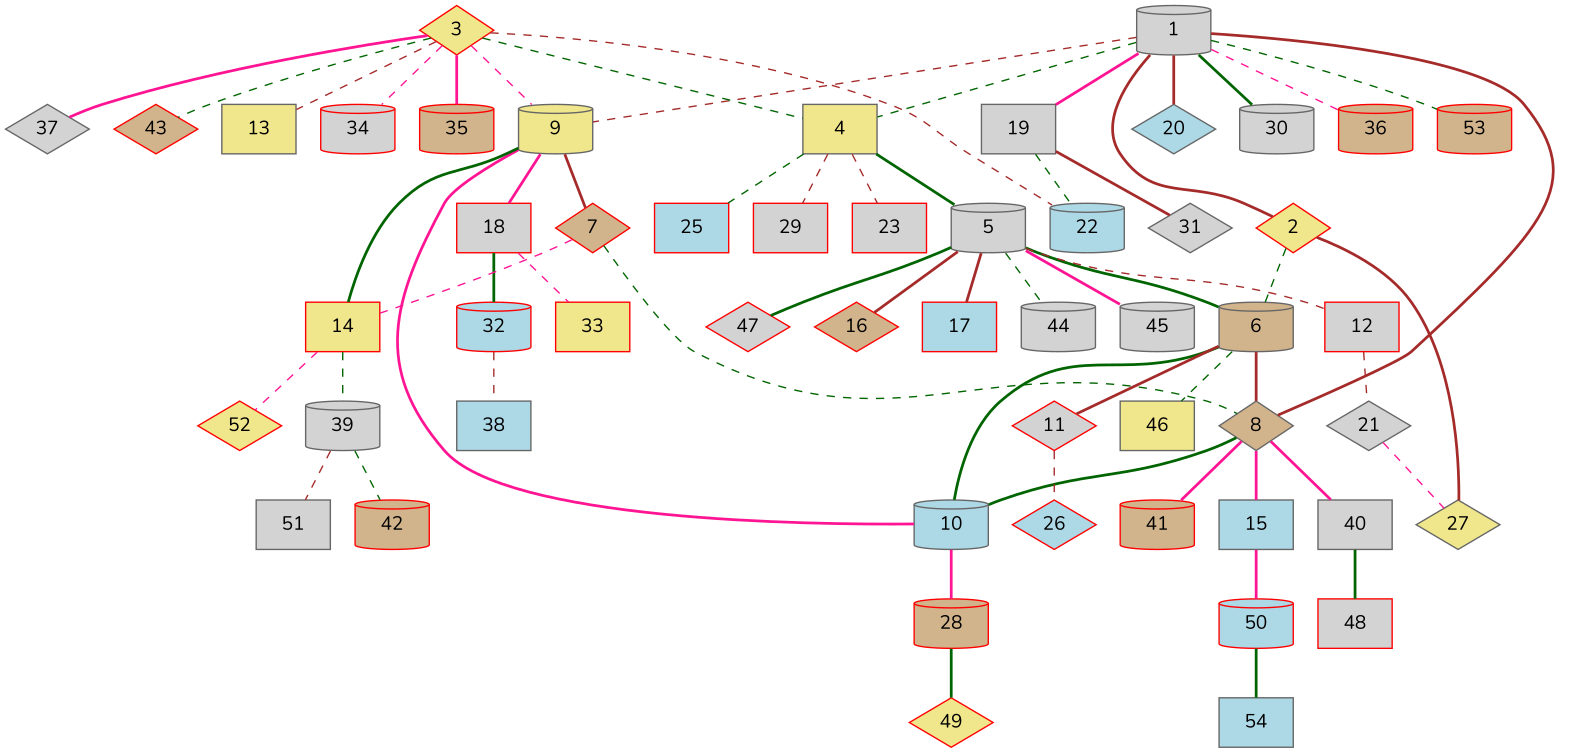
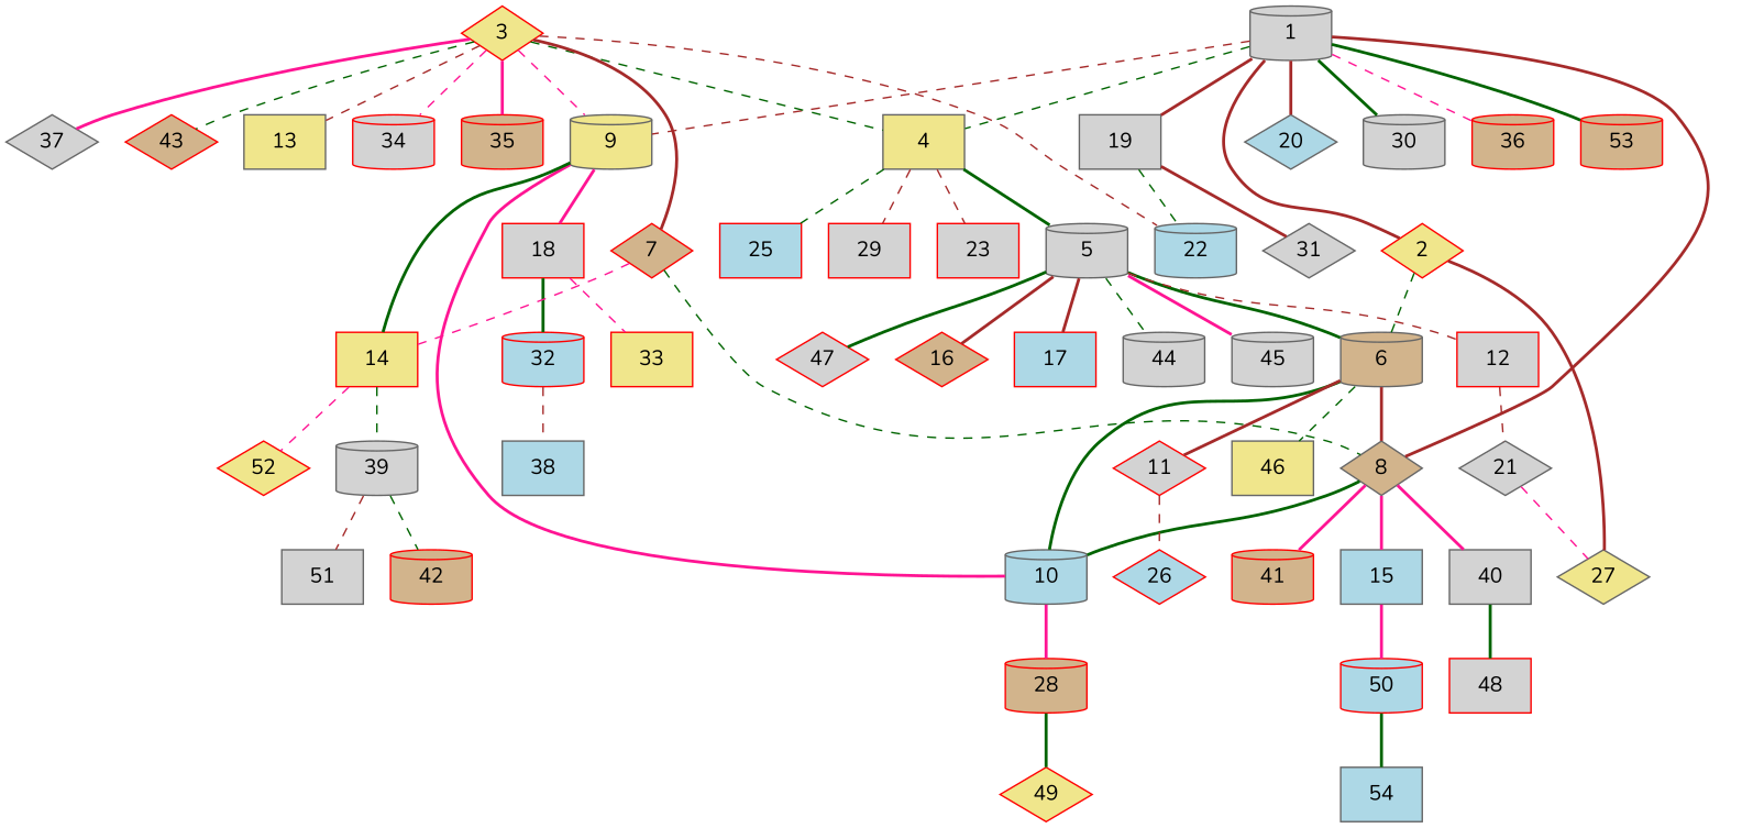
  graph {
    fontname=Nunito
    node [color=red fillcolor=lightgrey fontname=Nunito shape=cylinder style=filled]
    edge [color=darkgreen fontname=Nunito style=bold]
    1 [color=gray40]
    2 [fillcolor=khaki shape=diamond]
    4 [color=gray40 fillcolor=khaki shape=box]
    8 [color=gray40 fillcolor=tan shape=diamond]
    9 [color=gray40 fillcolor=khaki]
    19 [color=gray40 shape=box]
    20 [color=gray40 fillcolor=lightblue shape=diamond]
    30 [color=gray40]
    36 [fillcolor=tan]
    53 [fillcolor=tan]
    6 [color=gray40 fillcolor=tan]
    27 [color=gray40 fillcolor=khaki shape=diamond]
    5 [color=gray40]
    23 [shape=box]
    25 [fillcolor=lightblue shape=box]
    29 [shape=box]
    10 [color=gray40 fillcolor=lightblue]
    15 [color=gray40 fillcolor=lightblue shape=box]
    40 [color=gray40 shape=box]
    41 [fillcolor=tan]
    14 [fillcolor=khaki shape=box]
    18 [shape=box]
    22 [color=gray40 fillcolor=lightblue]
    31 [color=gray40 shape=diamond]
    11 [shape=diamond]
    46 [color=gray40 fillcolor=khaki shape=box]
    3 [fillcolor=khaki shape=diamond]
    7 [fillcolor=tan shape=diamond]
    13 [color=gray40 fillcolor=khaki shape=box]
    34
    35 [fillcolor=tan]
    37 [color=gray40 shape=diamond]
    43 [fillcolor=tan shape=diamond]
    12 [shape=box]
    16 [fillcolor=tan shape=diamond]
    17 [fillcolor=lightblue shape=box]
    44 [color=gray40]
    45 [color=gray40]
    47 [shape=diamond]
    21 [color=gray40 shape=diamond]
    28 [fillcolor=tan]
    26 [fillcolor=lightblue shape=diamond]
    39 [color=gray40]
    52 [fillcolor=khaki shape=diamond]
    50 [fillcolor=lightblue]
    48 [shape=box]
    32 [fillcolor=lightblue]
    33 [fillcolor=khaki shape=box]
    49 [fillcolor=khaki shape=diamond]
    42 [fillcolor=tan]
    51 [color=gray40 shape=box]
    54 [color=gray40 fillcolor=lightblue shape=box]
    38 [color=gray40 fillcolor=lightblue shape=box]
    1 -- 2 [color=brown]
    1 -- 4 [style=dashed]
    1 -- 8 [color=brown]
    1 -- 9 [color=brown style=dashed]
-   1 -- 19 [color=deeppink]
+   1 -- 19 [color=brown]
    1 -- 20 [color=brown]
    1 -- 30
    1 -- 36 [color=deeppink style=dashed]
-   1 -- 53 [style=dashed]
+   1 -- 53
    2 -- 6 [style=dashed]
    2 -- 27 [color=brown]
    4 -- 5
    4 -- 23 [color=brown style=dashed]
    4 -- 25 [style=dashed]
    4 -- 29 [color=brown style=dashed]
    8 -- 10
    8 -- 15 [color=deeppink]
    8 -- 40 [color=deeppink]
    8 -- 41 [color=deeppink]
    9 -- 10 [color=deeppink]
    9 -- 14
    9 -- 18 [color=deeppink]
    19 -- 22 [style=dashed]
    19 -- 31 [color=brown]
    6 -- 8 [color=brown]
    6 -- 10
    6 -- 11 [color=brown]
    6 -- 46 [style=dashed]
    5 -- 6
    5 -- 12 [color=brown style=dashed]
    5 -- 16 [color=brown]
    5 -- 17 [color=brown]
    5 -- 44 [style=dashed]
    5 -- 45 [color=deeppink]
    5 -- 47
    10 -- 28 [color=deeppink]
    15 -- 50 [color=deeppink]
    40 -- 48
    14 -- 39 [style=dashed]
    14 -- 52 [color=deeppink style=dashed]
    18 -- 32
    18 -- 33 [color=deeppink style=dashed]
    11 -- 26 [color=brown style=dashed]
    3 -- 4 [style=dashed]
    3 -- 9 [color=deeppink style=dashed]
    3 -- 22 [color=brown style=dashed]
-   9 -- 7 [color=brown]
+   3 -- 7 [color=brown]
    3 -- 13 [color=brown style=dashed]
    3 -- 34 [color=deeppink style=dashed]
    3 -- 35 [color=deeppink]
    3 -- 37 [color=deeppink]
    3 -- 43 [style=dashed]
    7 -- 8 [style=dashed]
    7 -- 14 [color=deeppink style=dashed]
    12 -- 21 [color=brown style=dashed]
    21 -- 27 [color=deeppink style=dashed]
    28 -- 49
    39 -- 42 [style=dashed]
    39 -- 51 [color=brown style=dashed]
    50 -- 54
    32 -- 38 [color=brown style=dashed]
  }
